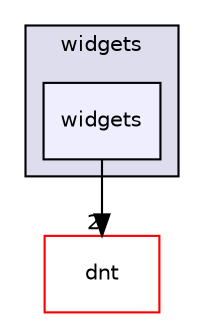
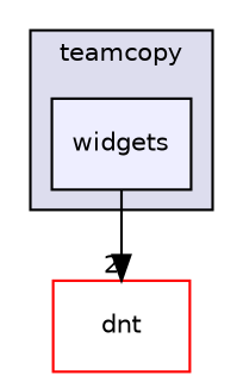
  digraph {
    compound=true
    node [fontname=Helvetica fontsize=10 shape=box style=filled]
    n1 [fillcolor="#eeeeff" label=widgets pencolor=black]
    n2 [color=red fillcolor=white label=dnt]
    subgraph cluster_1 {
      bgcolor="#ddddee"
      fontname=Helvetica
      fontsize=10
-     label=widgets
+     label=teamcopy
      pencolor=black
      n1
    }
    n1 -> n2 [headlabel=2 labeldistance=1.5 labelfontname=Helvetica labelfontsize=10]
  }
